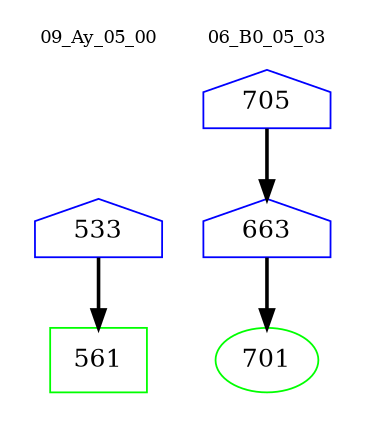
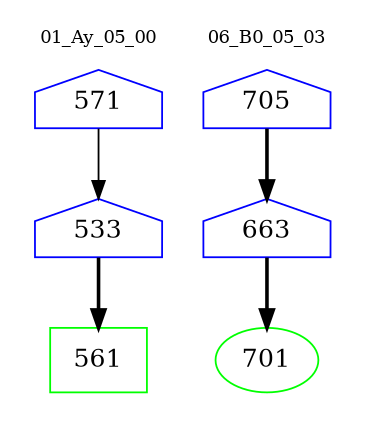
  digraph {
    node [color=blue shape=house]
    edge [color=black style=bold]
+   n1 [label=571]
    n2 [label=533]
    n3 [color=green label=561 shape=box]
    n4 [label=705]
    n5 [label=663]
    n6 [color=green label=701 shape=ellipse]
    subgraph cluster_1 {
      color=white
      fontsize=10
-     label="09_Ay_05_00"
+     label="01_Ay_05_00"
+     n1
      n2
      n3
    }
    subgraph cluster_2 {
      color=white
      fontsize=10
      label="06_B0_05_03"
      n4
      n5
      n6
    }
+   n1 -> n2 [style=solid]
    n2 -> n3
    n4 -> n5
    n5 -> n6
  }
